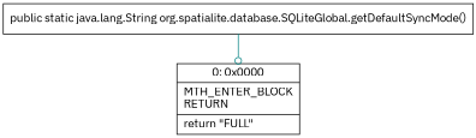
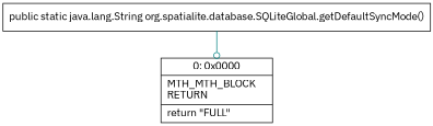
  digraph {
    fontname="IBM Plex Sans"
    node [shape=record fontname="IBM Plex Sans"]
-   n1 [label="{0\:\ 0x0000|MTH_ENTER_BLOCK\lRETURN\l|return \"FULL\"\l}"]
+   n1 [label="{0\:\ 0x0000|MTH_MTH_BLOCK\lRETURN\l|return \"FULL\"\l}"]
    n2 [label="{public static java.lang.String org.spatialite.database.SQLiteGlobal.getDefaultSyncMode() }"]
    n2 -> n1 [color=teal arrowhead=odot fontname="IBM Plex Sans"]
  }
